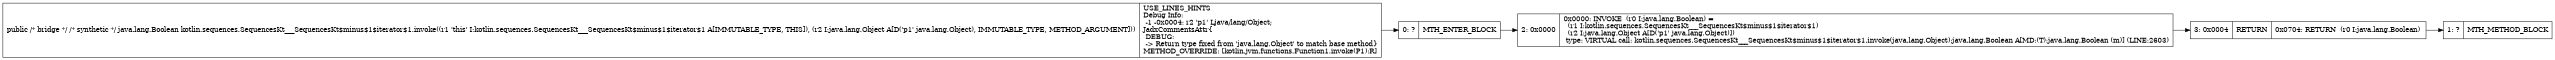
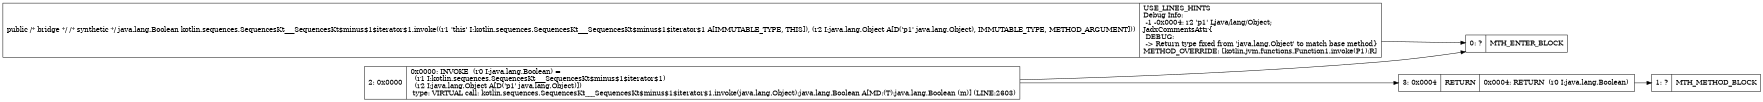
  digraph {
    rankdir=LR
    node [shape=record]
    n1 [label="{0\:\ ?|MTH_ENTER_BLOCK\l}"]
    n2 [label="{2\:\ 0x0000|0x0000: INVOKE  (r0 I:java.lang.Boolean) = \l  (r1 I:kotlin.sequences.SequencesKt___SequencesKt$minus$1$iterator$1)\l  (r2 I:java.lang.Object A[D('p1' java.lang.Object)])\l type: VIRTUAL call: kotlin.sequences.SequencesKt___SequencesKt$minus$1$iterator$1.invoke(java.lang.Object):java.lang.Boolean A[MD:(T):java.lang.Boolean (m)] (LINE:2603)\l}"]
-   n3 [label="{3\:\ 0x0004|RETURN\l|0x0704: RETURN  (r0 I:java.lang.Boolean) \l}"]
+   n3 [label="{3\:\ 0x0004|RETURN\l|0x0004: RETURN  (r0 I:java.lang.Boolean) \l}"]
    n4 [label="{1\:\ ?|MTH_METHOD_BLOCK\l}"]
    n5 [label="{public \/* bridge *\/ \/* synthetic *\/ java.lang.Boolean kotlin.sequences.SequencesKt___SequencesKt$minus$1$iterator$1.invoke((r1 'this' I:kotlin.sequences.SequencesKt___SequencesKt$minus$1$iterator$1 A[IMMUTABLE_TYPE, THIS]), (r2 I:java.lang.Object A[D('p1' java.lang.Object), IMMUTABLE_TYPE, METHOD_ARGUMENT]))  | USE_LINES_HINTS\lDebug Info:\l  \-1 \-0x0004: r2 'p1' Ljava\/lang\/Object;\lJadxCommentsAttr\{\l DEBUG: \l \-\> Return type fixed from 'java.lang.Object' to match base method\}\lMETHOD_OVERRIDE: [kotlin.jvm.functions.Function1.invoke(P1):R]\l}"]
-   n1 -> n2
+   n2 -> n1
    n2 -> n3
    n3 -> n4
    n5 -> n1
  }
